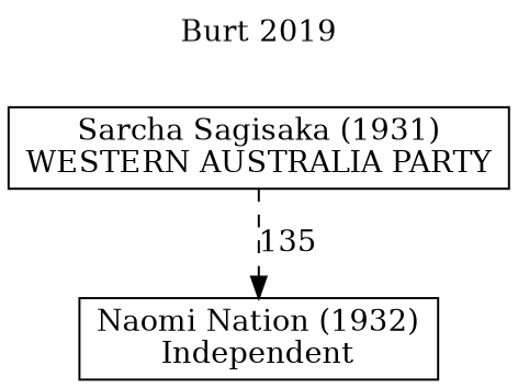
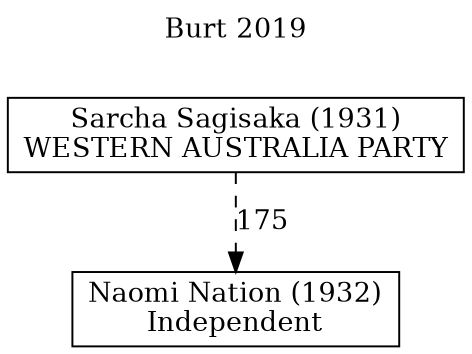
  digraph {
    label="Burt 2019"
    labelloc=t
    mclimit=10
    node [shape=box]
    n1 [label="Naomi Nation (1932)\nIndependent"]
    n2 [label="Sarcha Sagisaka (1931)\nWESTERN AUSTRALIA PARTY"]
-   n2 -> n1 [label=135 style=dashed]
+   n2 -> n1 [label=175 style=dashed]
  }
